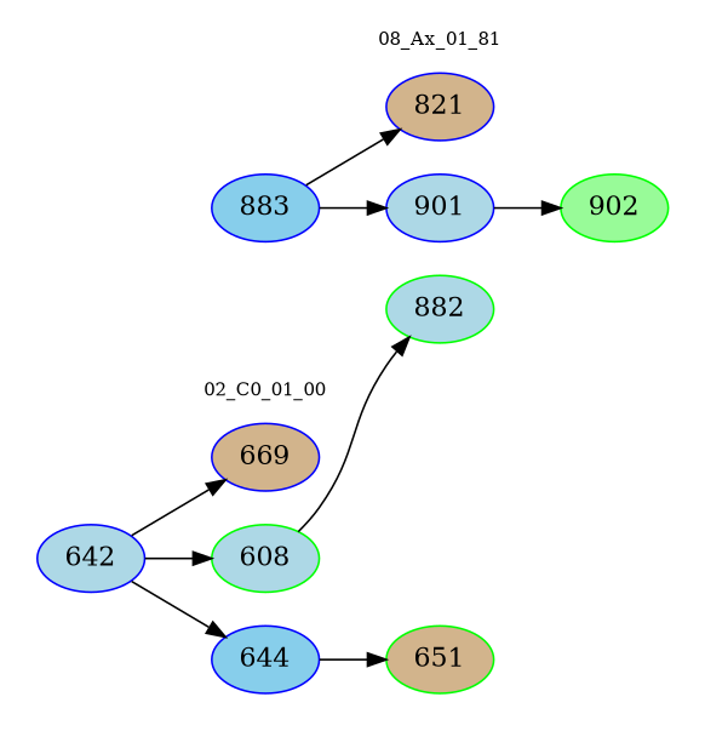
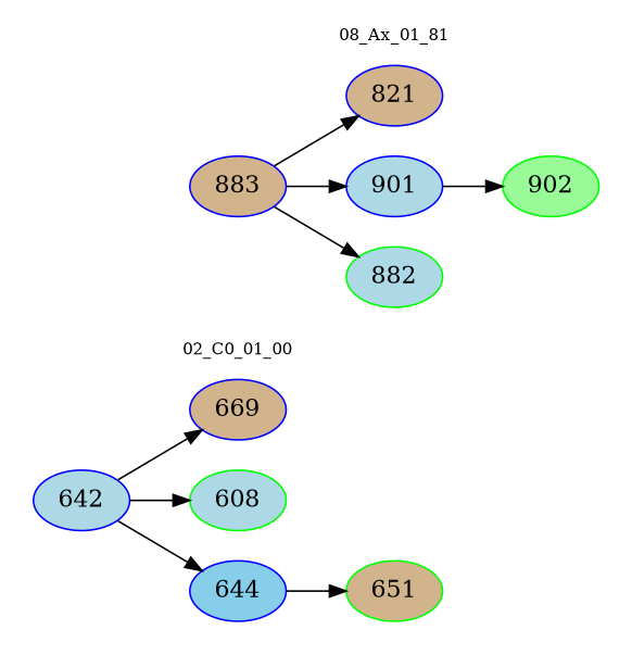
  digraph {
    rankdir=LR
    node [color=blue fillcolor=lightblue style=filled]
    edge [color=black]
-   n1 [fillcolor=skyblue label=883]
+   n1 [fillcolor=tan label=883]
    n2 [color=green label=882]
    n3 [label=901]
    n4 [fillcolor=tan label=821]
    n5 [color=green fillcolor=palegreen label=902]
    n6 [label=642]
    n7 [color=green label=608]
    n8 [fillcolor=skyblue label=644]
    n9 [fillcolor=tan label=669]
    n10 [color=green fillcolor=tan label=651]
    subgraph cluster_1 {
      color=white
      fontsize=10
      label="08_Ax_01_81"
      n1
      n2
      n3
      n4
      n5
    }
    subgraph cluster_2 {
      color=white
      fontsize=10
      label="02_C0_01_00"
      n6
      n7
      n8
      n9
      n10
    }
-   n7 -> n2
+   n1 -> n2
    n1 -> n3
    n1 -> n4
    n3 -> n5
    n6 -> n7
    n6 -> n8
    n6 -> n9
    n8 -> n10
  }
